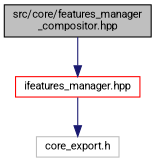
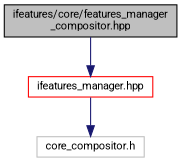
  digraph {
    fontname=Roboto
    node [fillcolor=white fontname=Roboto fontsize=10 shape=record style=filled]
    edge [color=midnightblue fontname=Roboto fontsize=10 labelfontname=Helvetica labelfontsize=10 style=solid]
-   n1 [color=black fillcolor=grey75 fontcolor=black height=0.2 label="src/core/features_manager\l_compositor.hpp" width=0.4]
+   n1 [color=black fillcolor=grey75 fontcolor=black height=0.2 label="ifeatures/core/features_manager\l_compositor.hpp" width=0.4]
    n2 [color=red height=0.2 label="ifeatures_manager.hpp" width=0.4]
-   n3 [color=grey75 height=0.2 label="core_export.h" width=0.4]
+   n3 [color=grey75 height=0.2 label="core_compositor.h" width=0.4]
    n1 -> n2
    n2 -> n3
  }
